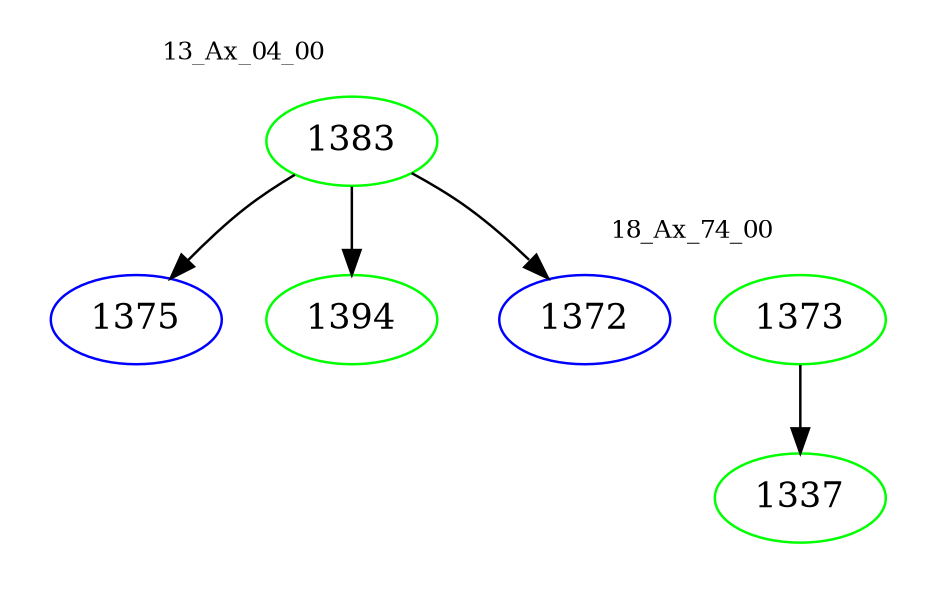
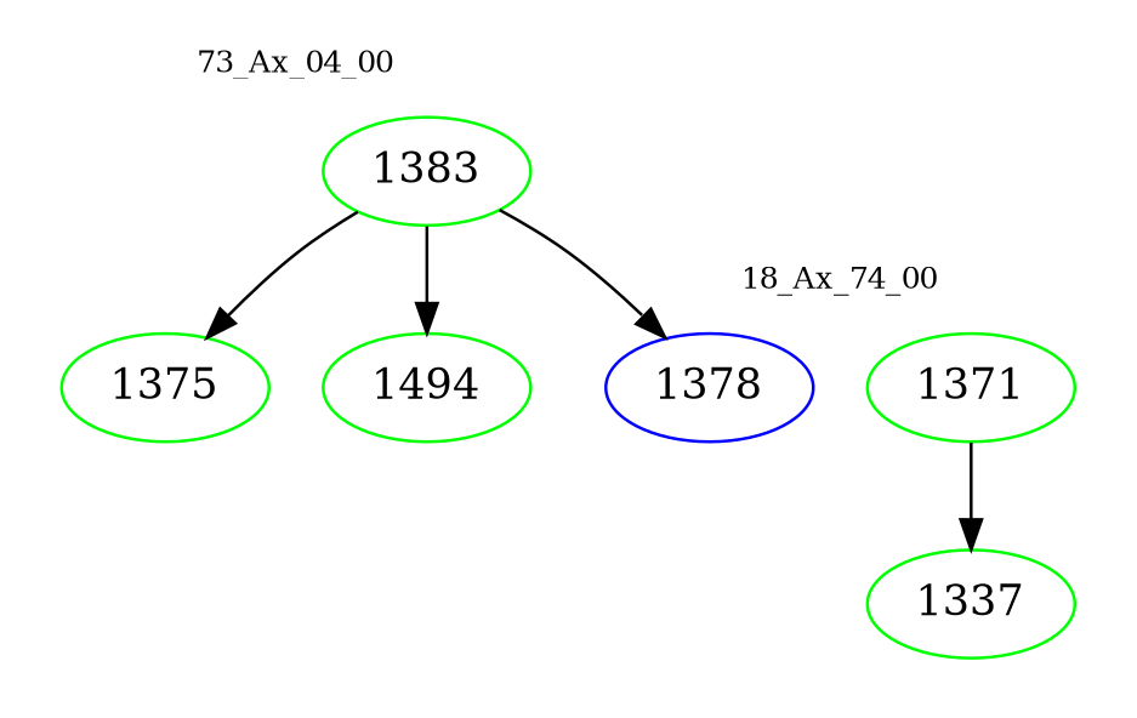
  digraph {
    node [color=green]
    edge [color=black]
    n1 [label=1383]
-   n2 [color=blue label=1375]
-   n3 [label=1394]
-   n4 [label=1373]
+   n2 [label=1375]
+   n3 [label=1494]
+   n4 [label=1371]
    n5 [label=1337]
-   n6 [color=blue label=1372]
+   n6 [color=blue label=1378]
    subgraph cluster_1 {
      color=white
      fontsize=10
-     label="13_Ax_04_00"
+     label="73_Ax_04_00"
      n1
      n2
      n3
    }
    subgraph cluster_2 {
      color=white
      fontsize=10
      label="18_Ax_74_00"
      n4
      n5
      n6
    }
    n1 -> n2
    n1 -> n3
    n1 -> n6
    n4 -> n5
  }
